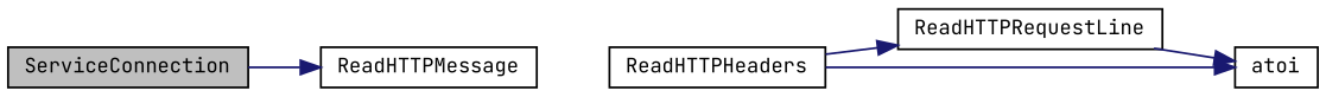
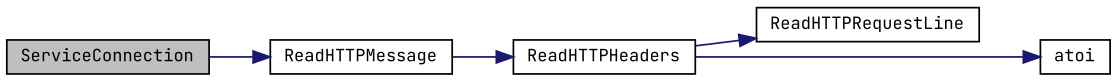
  digraph {
    fontname="JetBrains Mono"
    rankdir=LR
    node [color=black fillcolor=white fontname="JetBrains Mono" fontsize=10 shape=record style=filled]
    edge [color=midnightblue fontname="JetBrains Mono" fontsize=10 labelfontname=Helvetica labelfontsize=10 style=solid]
    n1 [fillcolor=grey75 fontcolor=black height=0.2 label=ServiceConnection width=0.4]
    n2 [height=0.2 label=ReadHTTPMessage width=0.4]
    n3 [height=0.2 label=ReadHTTPRequestLine width=0.4]
    n4 [height=0.2 label=atoi width=0.4]
    n5 [height=0.2 label=ReadHTTPHeaders width=0.4]
    n1 -> n2
-   n3 -> n4
+   n2 -> n5
    n5 -> n3
    n5 -> n4
  }
